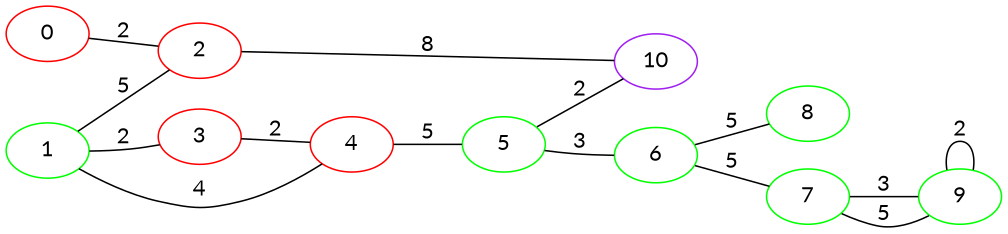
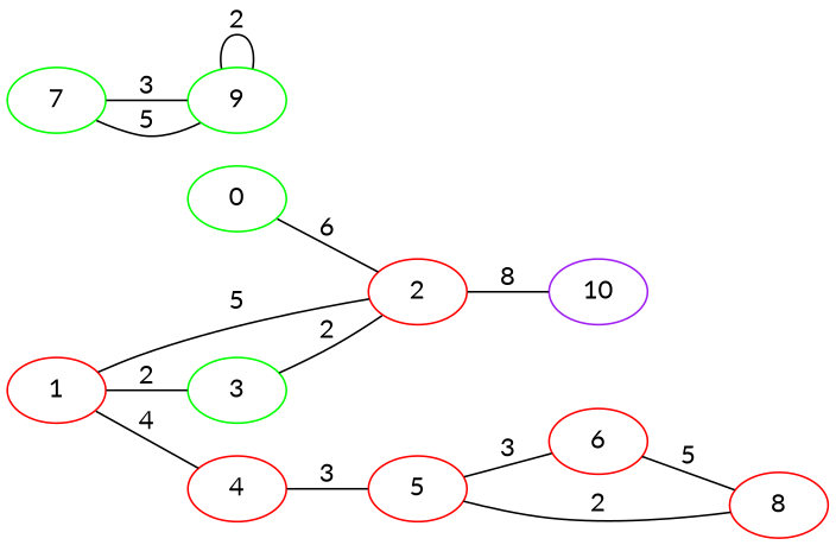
  graph {
    fontname=Lato
    rankdir=LR
    node [color=red fontname=Lato weight=1]
    edge [fontname=Lato]
-   0
+   0 [color=green]
    2
-   1 [color=green]
-   3
+   1
+   3 [color=green]
    4
    10 [color=purple weight=4]
-   5 [color=green]
-   6 [color=green]
-   8 [color=green]
+   5
+   6
+   8
    7 [color=green weight=2]
    9 [color=green weight=2]
-   0 -- 2 [label=2]
+   0 -- 2 [label=6]
    2 -- 10 [label=8]
    1 -- 2 [label=5]
    1 -- 3 [label=2]
    1 -- 4 [label=4]
-   3 -- 4 [label=2]
-   4 -- 5 [label=5]
+   3 -- 2 [label=2]
+   4 -- 5 [label=3]
    5 -- 6 [label=3]
-   5 -- 10 [label=2]
+   5 -- 8 [label=2]
    6 -- 8 [label=5]
-   6 -- 7 [label=5]
    7 -- 9 [label=3]
    7 -- 9 [label=5]
    9 -- 9 [label=2]
  }
